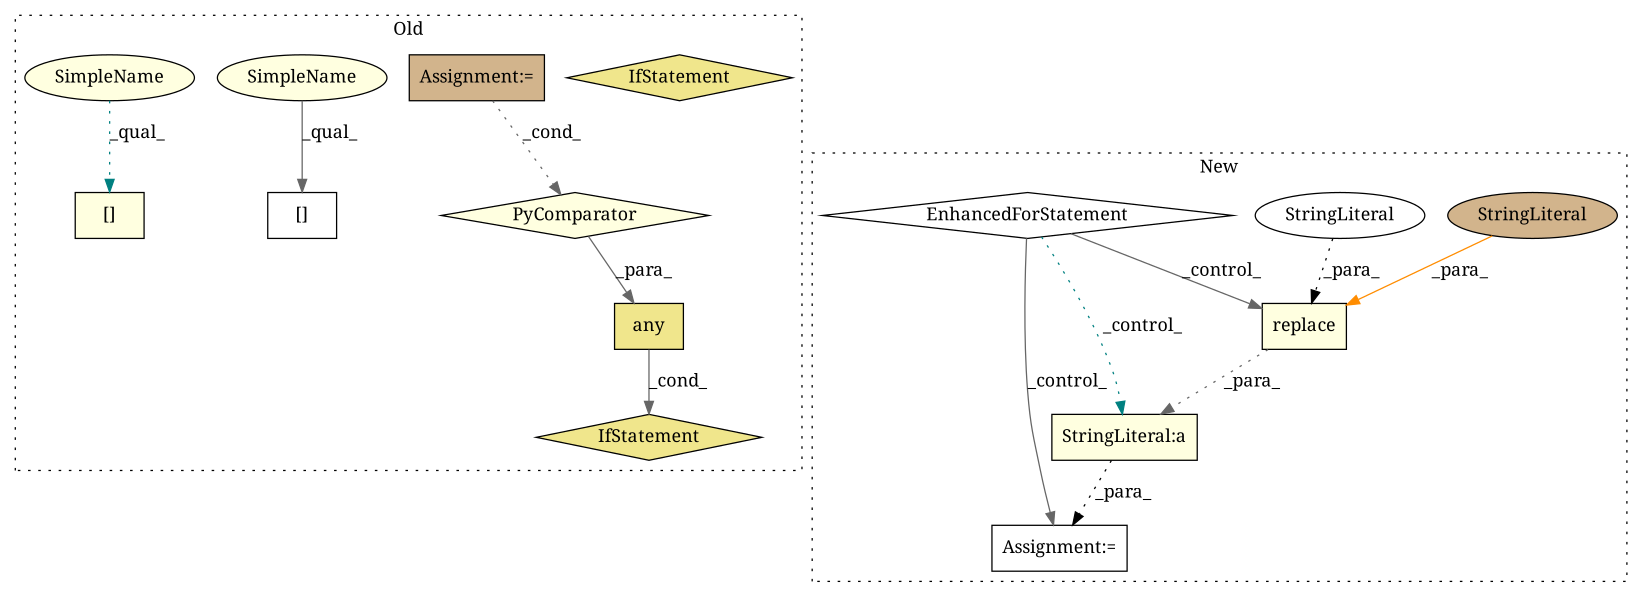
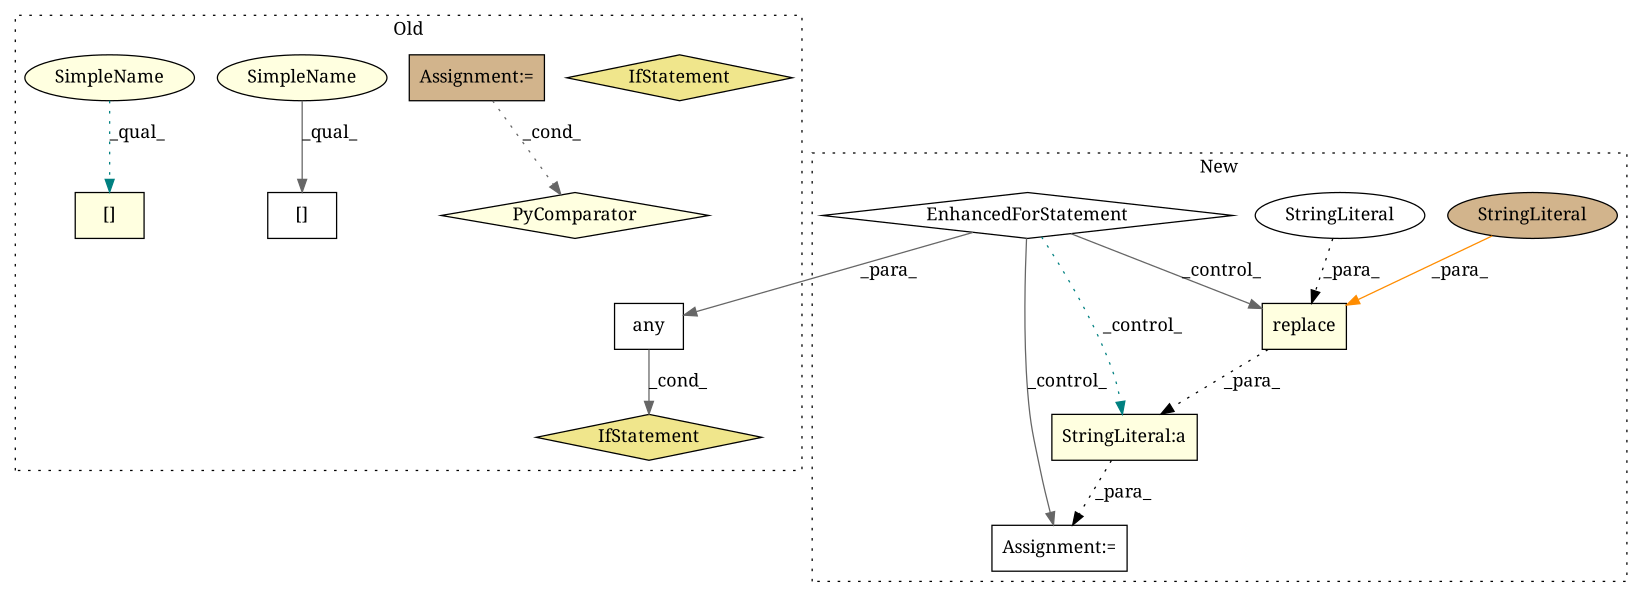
  digraph {
    fontname="Noto Serif"
    node [a=32 fillcolor=lightyellow fontname="Noto Serif" l=41 s=4342 shape=box style=filled]
    edge [color=gray40 fontname="Noto Serif" style=solid]
-   n1 [fillcolor=khaki l="17,-5" label=any s="4232,4391"]
+   n1 [fillcolor=white l="17,-5" label=any s="4232,4391"]
    n2 [a=113 label=PyComparator shape=diamond]
    n3 [a=25 fillcolor=khaki label=IfStatement shape=diamond]
    n4 [a=2 fillcolor=white l="8,1" label="[]" s="4426,4435"]
    n5 [a=7 fillcolor=tan label="Assignment:="]
    n6 [a=25 fillcolor=khaki l="4,2" label=IfStatement s="4228,4386" shape=diamond]
    n7 [a=2 l="8,1" label="[]" s="4264,4273"]
    n8 [a=42 l=7 label=SimpleName s=4426 shape=ellipse]
    n9 [a=42 l=7 label=SimpleName s=4264 shape=ellipse]
    n10 [l="8,1" label=replace s="4497,4511"]
    n11 [a=70 fillcolor=white l="53,2" label=EnhancedForStatement s="4095,4209" shape=diamond]
    n12 [a=45 fillcolor=white l=3 label=StringLiteral s=4505 shape=ellipse]
    n13 [a=45 fillcolor=tan l=2 label=StringLiteral s=4509 shape=ellipse]
    n14 [a=27 l=3 label="StringLiteral:a" s=4513]
    n15 [a=7 fillcolor=white l=1 label="Assignment:=" s=4482]
    subgraph cluster_1 {
      label=Old
      style=dotted
      n1
      n2
      n3
      n4
      n5
      n6
      n7
      n8
      n9
    }
    subgraph cluster_2 {
      label=New
      style=dotted
      n10
      n11
      n12
      n13
      n14
      n15
    }
    n1 -> n6 [label=_cond_]
-   n2 -> n1 [label=_para_]
+   n11 -> n1 [label=_para_]
    n5 -> n2 [label=_cond_ style=dotted]
    n8 -> n4 [label=_qual_]
    n9 -> n7 [color=teal label=_qual_ style=dotted]
-   n10 -> n14 [label=_para_ style=dotted]
+   n10 -> n14 [color=black label=_para_ style=dotted]
    n11 -> n10 [label=_control_]
    n11 -> n14 [color=teal label=_control_ style=dotted]
    n11 -> n15 [label=_control_]
    n12 -> n10 [color=black label=_para_ style=dotted]
    n13 -> n10 [color=darkorange label=_para_]
    n14 -> n15 [color=black label=_para_ style=dotted]
  }
